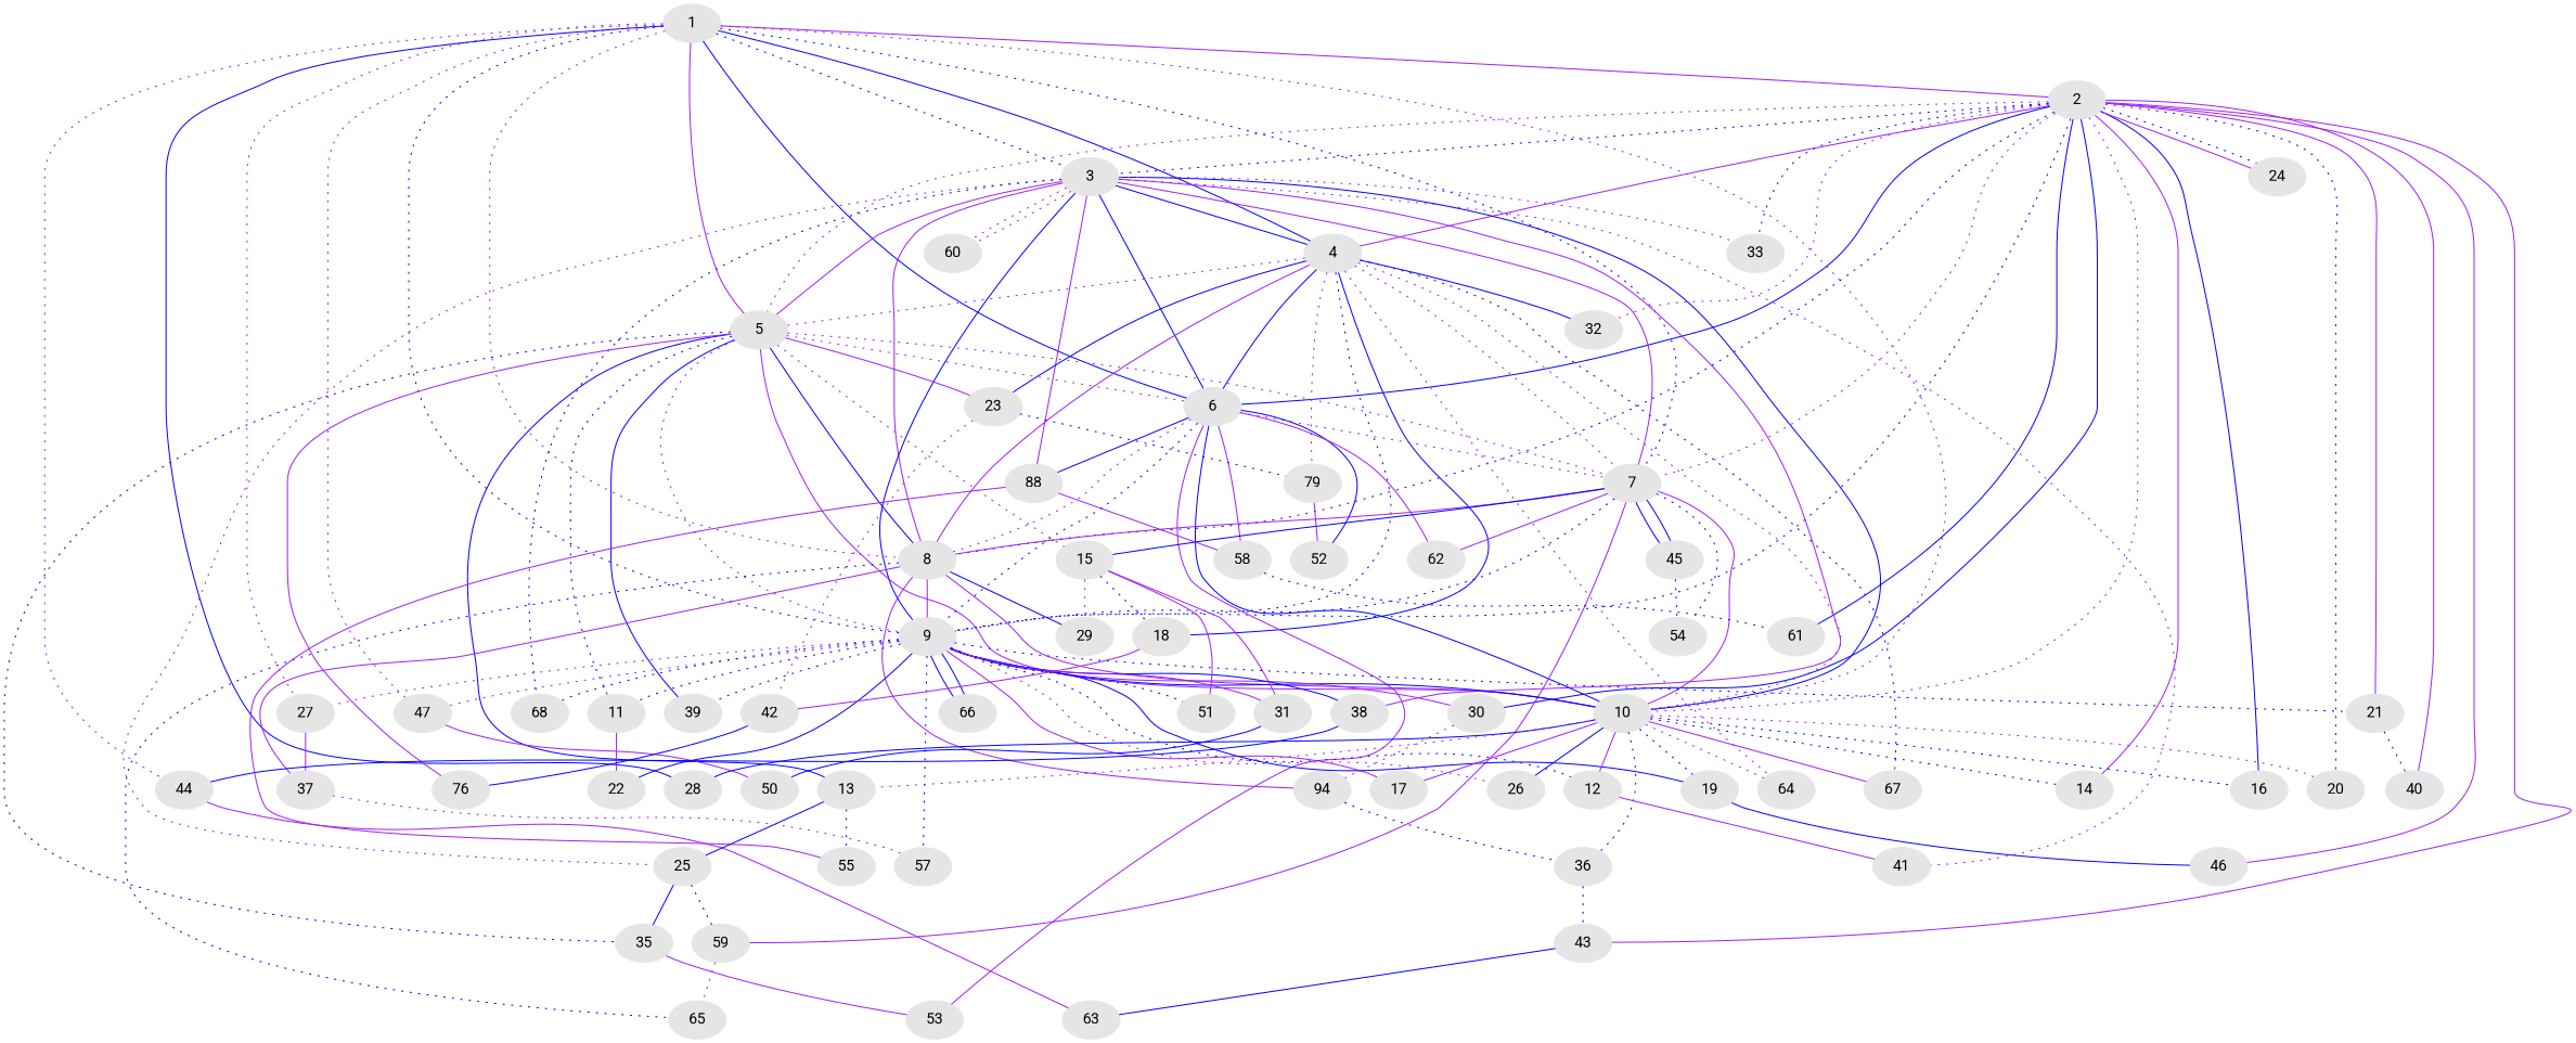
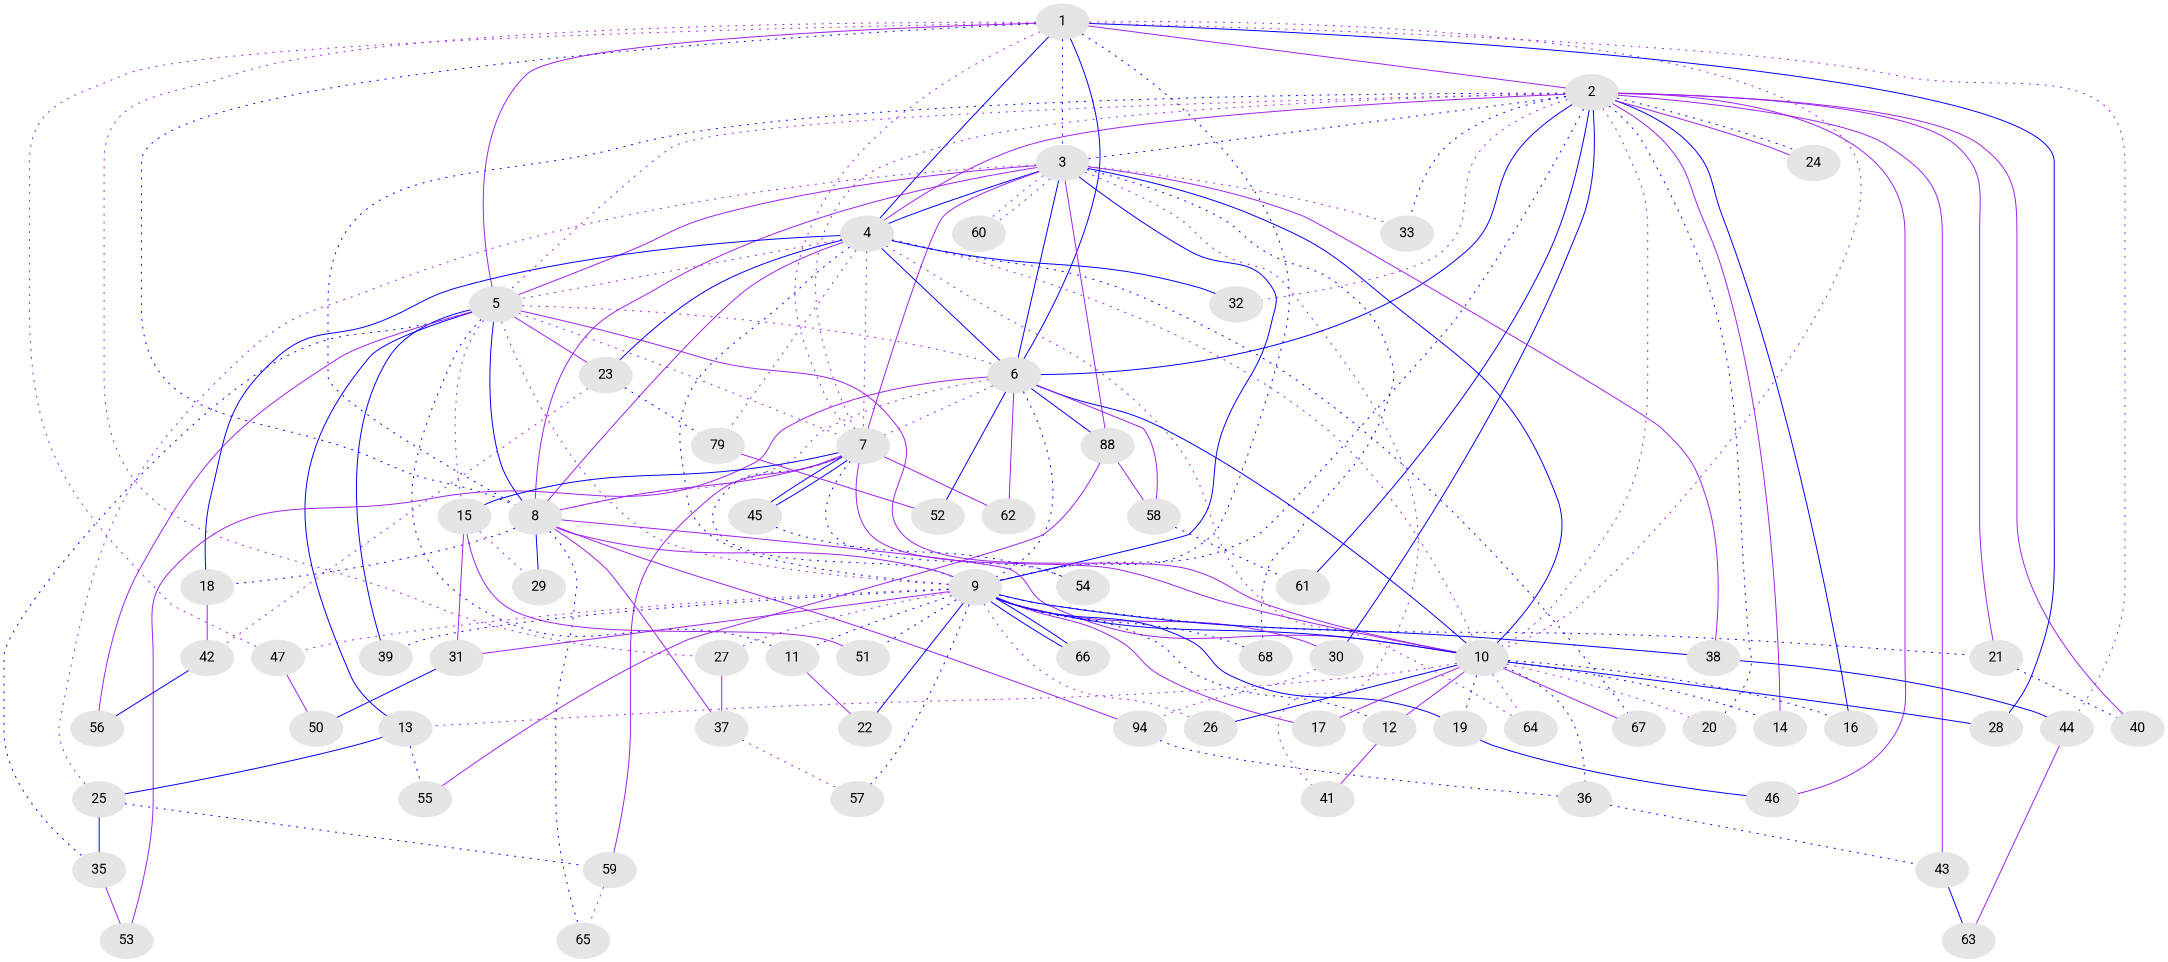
  graph {
    fontname=Roboto
    node [color=gray90 fontname=Roboto style=filled]
    edge [color=purple fontname=Roboto style=solid]
    1
    2
    3
    4
    5
    6
    7
    8
    9
    10
    27
    28
    44
    47
    14
    16
    20
    21
    24
    30
    32
    33
    40
    43
    46
    61
    25
    38
    41
    n30 [label=88]
    60
    68
    18
    23
    n35 [label=79]
    64
    67
    11
    13
    15
    35
    39
-   56 [label=76]
+   56
    52
    53
    58
    62
    45
    54
    59
    29
    n52 [label=94]
    37
    65
    12
    17
    19
    22
    26
    31
    51
    57
    66
    36
    63
    50
    55
    42
    1 -- 2
    1 -- 3 [color=blue style=dotted]
    1 -- 4 [color=blue]
    1 -- 5
    1 -- 6 [color=blue]
-   1 -- 7 [color=blue style=dotted]
-   1 -- 8 [style=dotted]
+   1 -- 7 [style=dotted]
+   1 -- 8 [color=blue style=dotted]
    1 -- 9 [color=blue style=dotted]
    1 -- 10 [style=dotted]
    1 -- 27 [style=dotted]
    1 -- 28 [color=blue]
    1 -- 44 [style=dotted]
    1 -- 47 [style=dotted]
    2 -- 3 [color=blue style=dotted]
    2 -- 4
    2 -- 5 [style=dotted]
    2 -- 6 [color=blue]
    2 -- 7 [style=dotted]
    2 -- 8 [color=blue style=dotted]
    2 -- 9 [color=blue style=dotted]
    2 -- 10 [style=dotted]
    2 -- 14
    2 -- 16 [color=blue]
    2 -- 20 [color=blue style=dotted]
    2 -- 21
    2 -- 24
    2 -- 24 [color=blue style=dotted]
    2 -- 30 [color=blue]
    2 -- 32 [style=dotted]
    2 -- 33 [color=blue style=dotted]
    2 -- 40
    2 -- 43
    2 -- 46
    2 -- 61 [color=blue]
    3 -- 4 [color=blue]
    3 -- 5
    3 -- 6 [color=blue]
    3 -- 7
    3 -- 8
    3 -- 9 [color=blue]
    3 -- 10 [color=blue]
    3 -- 33 [style=dotted]
    3 -- 25 [style=dotted]
    3 -- 38
    3 -- 41 [style=dotted]
    3 -- n30
    3 -- 60 [style=dotted]
    3 -- 60 [style=dotted]
    3 -- 68 [color=blue style=dotted]
    4 -- 5 [style=dotted]
    4 -- 6 [color=blue]
    4 -- 7 [style=dotted]
    4 -- 8
    4 -- 9 [color=blue style=dotted]
    4 -- 10 [style=dotted]
    4 -- 32 [color=blue]
    4 -- 18 [color=blue]
    4 -- 23 [color=blue]
    4 -- n35 [style=dotted]
    4 -- 64 [style=dotted]
    4 -- 67 [color=blue style=dotted]
    5 -- 6 [style=dotted]
    5 -- 7 [style=dotted]
    5 -- 8 [color=blue]
    5 -- 9 [style=dotted]
    5 -- 10
    5 -- 23
    5 -- 11 [color=blue style=dotted]
    5 -- 13 [color=blue]
    5 -- 15 [style=dotted]
    5 -- 35 [color=blue style=dotted]
    5 -- 39 [color=blue]
    5 -- 56
    6 -- 7 [style=dotted]
    6 -- 8 [style=dotted]
    6 -- 9 [color=blue style=dotted]
    6 -- 10 [color=blue]
    6 -- n30 [color=blue]
    6 -- 52 [color=blue]
    6 -- 53
    6 -- 58
    6 -- 62
    7 -- 8
    7 -- 9 [color=blue style=dotted]
    7 -- 10
    7 -- 15 [color=blue]
    7 -- 62
    7 -- 45 [color=blue]
    7 -- 45 [color=blue]
    7 -- 54 [color=blue style=dotted]
    7 -- 59
    8 -- 9
    8 -- 10
-   15 -- 18 [color=blue style=dotted]
+   8 -- 18 [color=blue style=dotted]
    8 -- 29 [color=blue]
    8 -- n52
    8 -- 37
    8 -- 65 [color=blue style=dotted]
    9 -- 10 [color=blue]
    9 -- 27 [style=dotted]
    9 -- 47 [style=dotted]
    9 -- 21 [color=blue style=dotted]
    9 -- 30
    9 -- 38 [color=blue]
    9 -- 68 [color=blue style=dotted]
    9 -- 11 [color=blue style=dotted]
    9 -- 39 [color=blue style=dotted]
    9 -- 12 [color=blue style=dotted]
    9 -- 17
    9 -- 19 [color=blue]
    9 -- 22 [color=blue]
    9 -- 26 [style=dotted]
    9 -- 31
    9 -- 51 [color=blue style=dotted]
    9 -- 57 [color=blue style=dotted]
    9 -- 66 [color=blue]
    9 -- 66 [color=blue]
    10 -- 28 [color=blue]
    10 -- 14 [color=blue style=dotted]
    10 -- 16 [color=blue style=dotted]
    10 -- 20 [style=dotted]
    10 -- 64 [style=dotted]
    10 -- 67
    10 -- 13 [style=dotted]
    10 -- 12
    10 -- 17
    10 -- 19 [color=blue style=dotted]
    10 -- 26 [color=blue]
    10 -- 36 [color=blue style=dotted]
    27 -- 37
    44 -- 63
    47 -- 50
    21 -- 40 [color=blue style=dotted]
    30 -- n52 [style=dotted]
    43 -- 63 [color=blue]
    25 -- 35 [color=blue]
    25 -- 59 [color=blue style=dotted]
    38 -- 44 [color=blue]
    n30 -- 58
    n30 -- 55
    18 -- 42
    23 -- n35 [color=blue style=dotted]
    23 -- 42 [style=dotted]
    n35 -- 52
    11 -- 22
    13 -- 25 [color=blue]
    13 -- 55 [color=blue style=dotted]
    15 -- 29 [style=dotted]
    15 -- 31
    15 -- 51
    35 -- 53
    58 -- 61 [color=blue style=dotted]
    45 -- 54 [color=blue style=dotted]
    59 -- 65 [style=dotted]
    n52 -- 36 [color=blue style=dotted]
    37 -- 57 [style=dotted]
    12 -- 41
    19 -- 46 [color=blue]
    31 -- 50 [color=blue]
    36 -- 43 [color=blue style=dotted]
    42 -- 56 [color=blue]
  }
